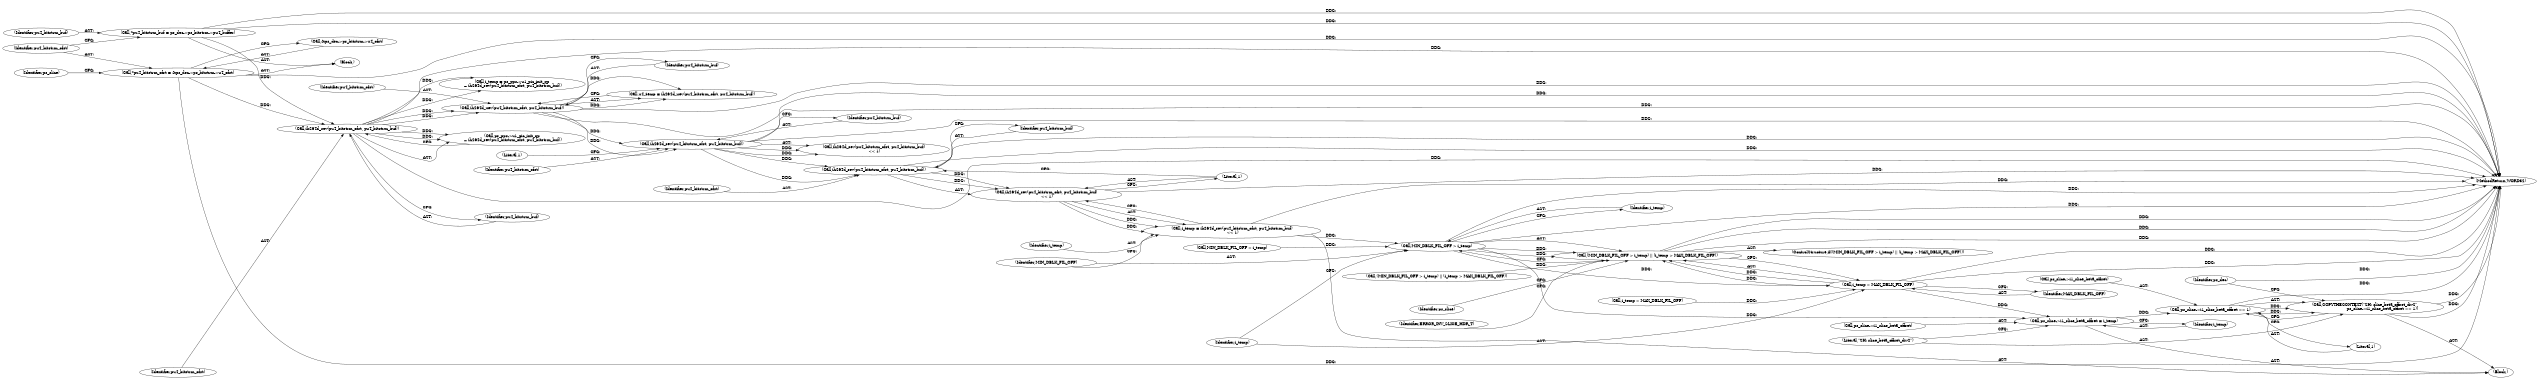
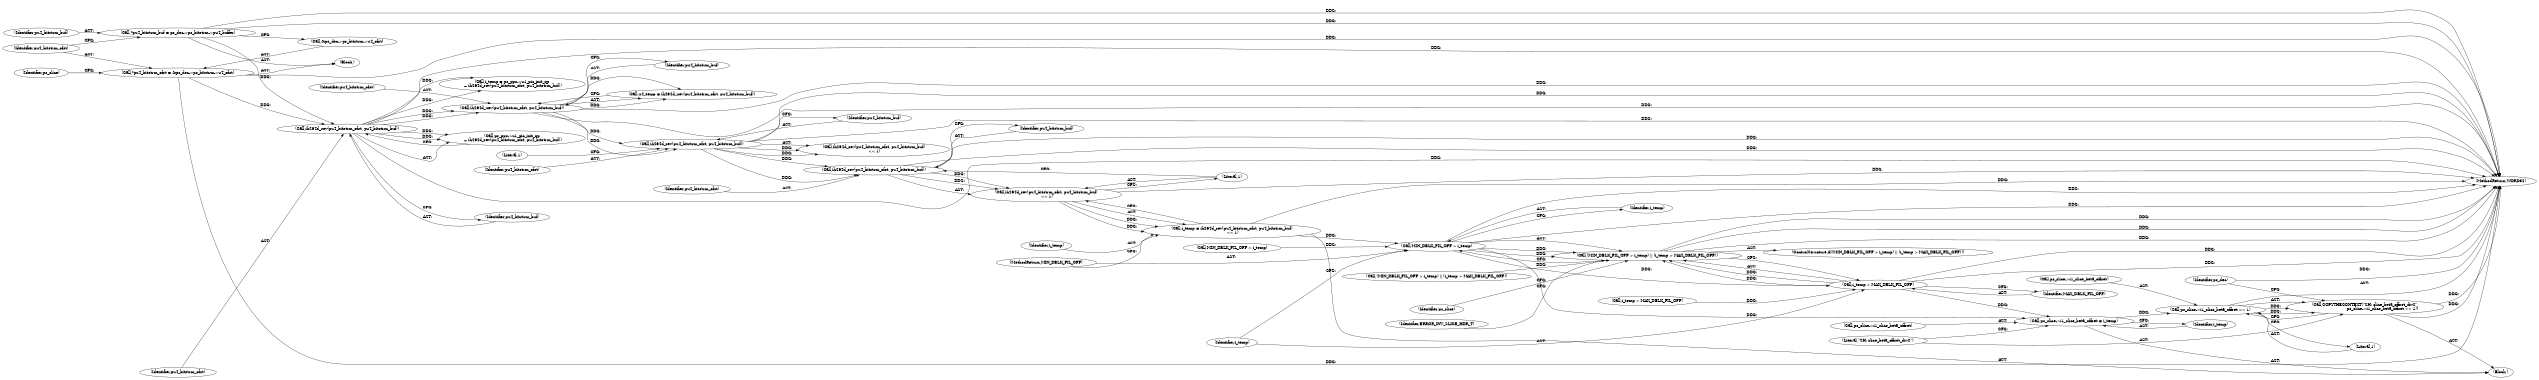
  digraph {
    rankdir=LR
    n1 [label="(Call,ih264d_sev(pu4_bitstrm_ofst, pu4_bitstrm_buf))"]
    n2 [label="(Call,ih264d_sev(pu4_bitstrm_ofst, pu4_bitstrm_buf)\n << 1)"]
    n3 [label="(Identifier,pu4_bitstrm_buf)"]
    n4 [label="(MethodReturn,WORD32)"]
    n5 [label="(Call,i_temp = ih264d_sev(pu4_bitstrm_ofst, pu4_bitstrm_buf)\n << 1)"]
    n6 [label="(Literal,1)"]
    n7 [label="(Call,ih264d_sev(pu4_bitstrm_ofst, pu4_bitstrm_buf))"]
    n8 [label="(Call,ih264d_sev(pu4_bitstrm_ofst, pu4_bitstrm_buf)\n << 1)"]
    n9 [label="(Identifier,pu4_bitstrm_buf)"]
    n10 [label="(Call,ih264d_uev(pu4_bitstrm_ofst, pu4_bitstrm_buf))"]
    n11 [label="(Call,u4_temp = ih264d_uev(pu4_bitstrm_ofst, pu4_bitstrm_buf))"]
    n12 [label="(Identifier,pu4_bitstrm_buf)"]
    n13 [label="(Call,ih264d_sev(pu4_bitstrm_ofst, pu4_bitstrm_buf))"]
    n14 [label="(Call,ps_pps->u1_pic_init_qp\n + ih264d_sev(pu4_bitstrm_ofst, pu4_bitstrm_buf))"]
    n15 [label="(Identifier,pu4_bitstrm_buf)"]
    n16 [label="(Call,i_temp = ps_pps->u1_pic_init_qp\n + ih264d_sev(pu4_bitstrm_ofst, pu4_bitstrm_buf))"]
    n17 [label="(Call,*pu4_bitstrm_ofst = &ps_dec->ps_bitstrm->u4_ofst)"]
    n18 [label="(Block,)"]
    n19 [label="(Call,&ps_dec->ps_bitstrm->u4_ofst)"]
    n20 [label="(Call,*pu4_bitstrm_buf = ps_dec->ps_bitstrm->pu4_buffer)"]
    n21 [label="(Call,MIN_DBLK_FIL_OFF > i_temp)"]
    n22 [label="(Block,)"]
    n23 [label="(Call,(MIN_DBLK_FIL_OFF > i_temp) || (i_temp > MAX_DBLK_FIL_OFF))"]
    n24 [label="(Call,i_temp > MAX_DBLK_FIL_OFF)"]
    n25 [label="(Call,ps_slice->i1_slice_beta_offset = i_temp)"]
    n26 [label="(Identifier,i_temp)"]
    n27 [label="(ControlStructure,if((MIN_DBLK_FIL_OFF > i_temp) || (i_temp > MAX_DBLK_FIL_OFF)))"]
    n28 [label="(Identifier,MAX_DBLK_FIL_OFF)"]
    n29 [label="(Call,ps_slice->i1_slice_beta_offset >> 1)"]
    n30 [label="(Identifier,i_temp)"]
    n31 [label="(Call,COPYTHECONTEXT(\"SH: slice_beta_offset_div2\",\n                            ps_slice->i1_slice_beta_offset >> 1))"]
    n32 [label="(Literal,1)"]
    n33 [label="(Identifier,pu4_bitstrm_buf)"]
    n34 [label="(Literal,\"SH: slice_beta_offset_div2\")"]
    n35 [label="(Call,(MIN_DBLK_FIL_OFF > i_temp) || (i_temp > MAX_DBLK_FIL_OFF))"]
    n36 [label="(Call,MIN_DBLK_FIL_OFF > i_temp)"]
    n37 [label="(Identifier,pu4_bitstrm_ofst)"]
    n38 [label="(Identifier,ps_slice)"]
    n39 [label="(Identifier,ps_slice)"]
    n40 [label="(Call,ps_slice->i1_slice_beta_offset)"]
    n41 [label="(Identifier,ERROR_INV_SLICE_HDR_T)"]
    n42 [label="(Call,ps_slice->i1_slice_beta_offset)"]
    n43 [label="(Identifier,i_temp)"]
    n44 [label="(Call,i_temp > MAX_DBLK_FIL_OFF)"]
    n45 [label="(Literal,1)"]
-   n46 [label="(Identifier,MIN_DBLK_FIL_OFF)"]
+   n46 [label="(MethodReturn,MIN_DBLK_FIL_OFF)"]
    n47 [label="(Identifier,pu4_bitstrm_ofst)"]
    n48 [label="(Identifier,pu4_bitstrm_ofst)"]
    n49 [label="(Identifier,pu4_bitstrm_ofst)"]
    n50 [label="(Identifier,i_temp)"]
    n51 [label="(Identifier,pu4_bitstrm_ofst)"]
    n52 [label="(Identifier,ps_dec)"]
    n1 -> n2 [label="AST: "]
    n1 -> n2 [label="DDG: "]
    n1 -> n2 [label="DDG: "]
    n1 -> n3 [label="CFG: "]
    n1 -> n4 [label="DDG: "]
    n1 -> n4 [label="DDG: "]
    n2 -> n4 [label="DDG: "]
    n2 -> n5 [label="AST: "]
    n2 -> n5 [label="DDG: "]
    n2 -> n5 [label="DDG: "]
    n2 -> n6 [label="CFG: "]
    n3 -> n1 [label="AST: "]
    n5 -> n2 [label="CFG: "]
    n5 -> n4 [label="DDG: "]
    n5 -> n21 [label="DDG: "]
    n5 -> n22 [label="AST: "]
    n6 -> n1 [label="CFG: "]
    n6 -> n2 [label="AST: "]
    n7 -> n1 [label="DDG: "]
    n7 -> n1 [label="DDG: "]
    n7 -> n4 [label="DDG: "]
    n7 -> n4 [label="DDG: "]
    n7 -> n8 [label="AST: "]
    n7 -> n8 [label="DDG: "]
    n7 -> n8 [label="DDG: "]
    n7 -> n9 [label="CFG: "]
    n9 -> n7 [label="AST: "]
    n10 -> n4 [label="DDG: "]
    n10 -> n4 [label="DDG: "]
    n10 -> n7 [label="DDG: "]
    n10 -> n7 [label="DDG: "]
    n10 -> n11 [label="AST: "]
    n10 -> n11 [label="DDG: "]
    n10 -> n11 [label="DDG: "]
    n10 -> n12 [label="CFG: "]
    n11 -> n10 [label="CFG: "]
    n12 -> n10 [label="AST: "]
    n13 -> n4 [label="DDG: "]
    n13 -> n4 [label="DDG: "]
    n13 -> n10 [label="DDG: "]
    n13 -> n10 [label="DDG: "]
    n13 -> n14 [label="AST: "]
    n13 -> n14 [label="DDG: "]
    n13 -> n14 [label="DDG: "]
    n13 -> n15 [label="CFG: "]
    n13 -> n16 [label="DDG: "]
    n13 -> n16 [label="DDG: "]
    n14 -> n13 [label="CFG: "]
    n15 -> n13 [label="AST: "]
    n17 -> n4 [label="DDG: "]
    n17 -> n4 [label="DDG: "]
    n17 -> n13 [label="DDG: "]
    n17 -> n18 [label="AST: "]
-   n17 -> n19 [label="CFG: "]
+   n20 -> n19 [label="CFG: "]
    n19 -> n17 [label="AST: "]
    n20 -> n4 [label="DDG: "]
    n20 -> n4 [label="DDG: "]
    n20 -> n13 [label="DDG: "]
    n20 -> n18 [label="AST: "]
    n21 -> n4 [label="DDG: "]
    n21 -> n4 [label="DDG: "]
    n21 -> n23 [label="AST: "]
    n21 -> n23 [label="DDG: "]
    n21 -> n23 [label="DDG: "]
    n21 -> n24 [label="DDG: "]
    n21 -> n25 [label="DDG: "]
    n21 -> n26 [label="CFG: "]
    n23 -> n4 [label="DDG: "]
    n23 -> n4 [label="DDG: "]
    n23 -> n4 [label="DDG: "]
    n23 -> n21 [label="CFG: "]
    n23 -> n24 [label="CFG: "]
    n23 -> n27 [label="AST: "]
    n24 -> n4 [label="DDG: "]
    n24 -> n4 [label="DDG: "]
    n24 -> n23 [label="AST: "]
    n24 -> n23 [label="DDG: "]
    n24 -> n23 [label="DDG: "]
    n24 -> n25 [label="DDG: "]
    n24 -> n28 [label="CFG: "]
    n25 -> n22 [label="AST: "]
    n25 -> n29 [label="DDG: "]
    n25 -> n30 [label="CFG: "]
    n26 -> n21 [label="AST: "]
    n28 -> n24 [label="AST: "]
-   n29 -> n4 [label="DDG: "]
+   n29 -> n4 [label="AST: "]
    n29 -> n31 [label="AST: "]
    n29 -> n31 [label="DDG: "]
    n29 -> n31 [label="DDG: "]
    n29 -> n32 [label="CFG: "]
    n30 -> n25 [label="AST: "]
    n31 -> n4 [label="DDG: "]
    n31 -> n4 [label="DDG: "]
    n31 -> n22 [label="AST: "]
    n31 -> n29 [label="CFG: "]
    n32 -> n29 [label="AST: "]
    n33 -> n20 [label="AST: "]
    n34 -> n25 [label="CFG: "]
    n34 -> n31 [label="AST: "]
    n35 -> n23 [label="DDG: "]
    n36 -> n21 [label="DDG: "]
    n37 -> n7 [label="AST: "]
    n38 -> n17 [label="CFG: "]
    n39 -> n23 [label="CFG: "]
    n40 -> n25 [label="AST: "]
    n41 -> n23 [label="CFG: "]
    n42 -> n29 [label="AST: "]
    n43 -> n21 [label="CFG: "]
    n43 -> n24 [label="AST: "]
    n44 -> n24 [label="DDG: "]
    n45 -> n7 [label="CFG: "]
    n46 -> n5 [label="CFG: "]
    n46 -> n21 [label="AST: "]
    n47 -> n1 [label="AST: "]
    n48 -> n10 [label="AST: "]
    n49 -> n13 [label="AST: "]
    n50 -> n5 [label="AST: "]
    n51 -> n17 [label="AST: "]
    n51 -> n20 [label="CFG: "]
    n52 -> n4 [label="DDG: "]
    n52 -> n31 [label="CFG: "]
  }
